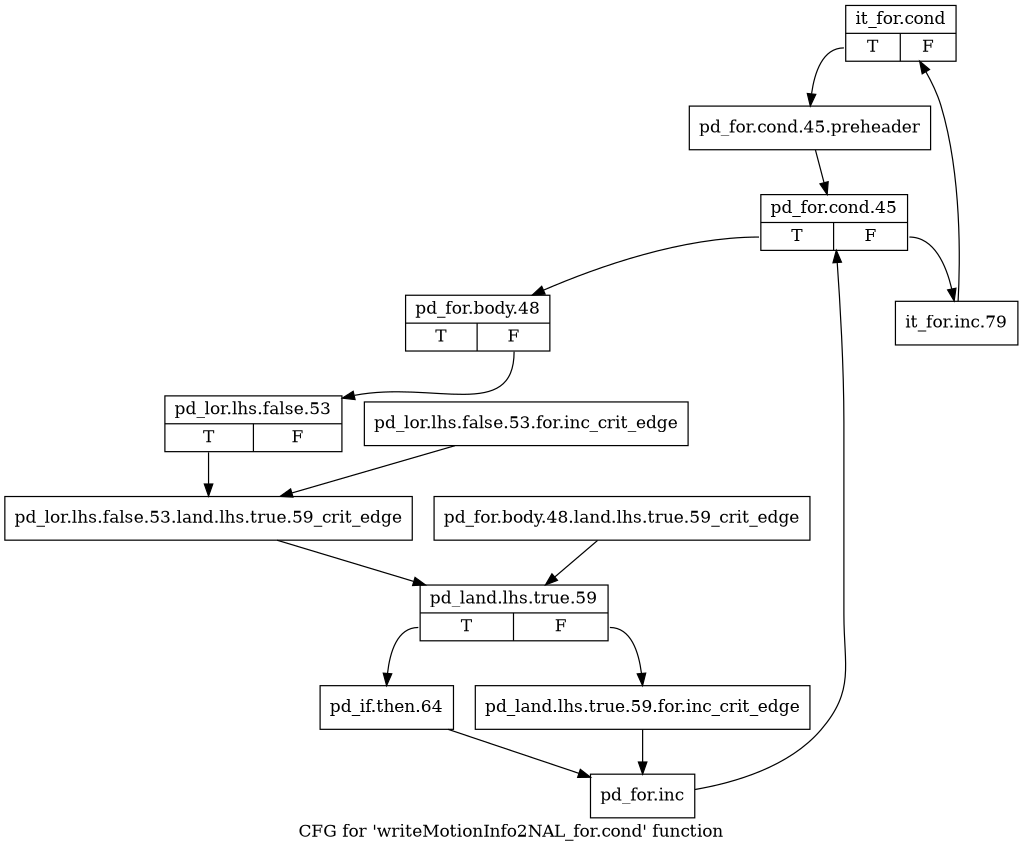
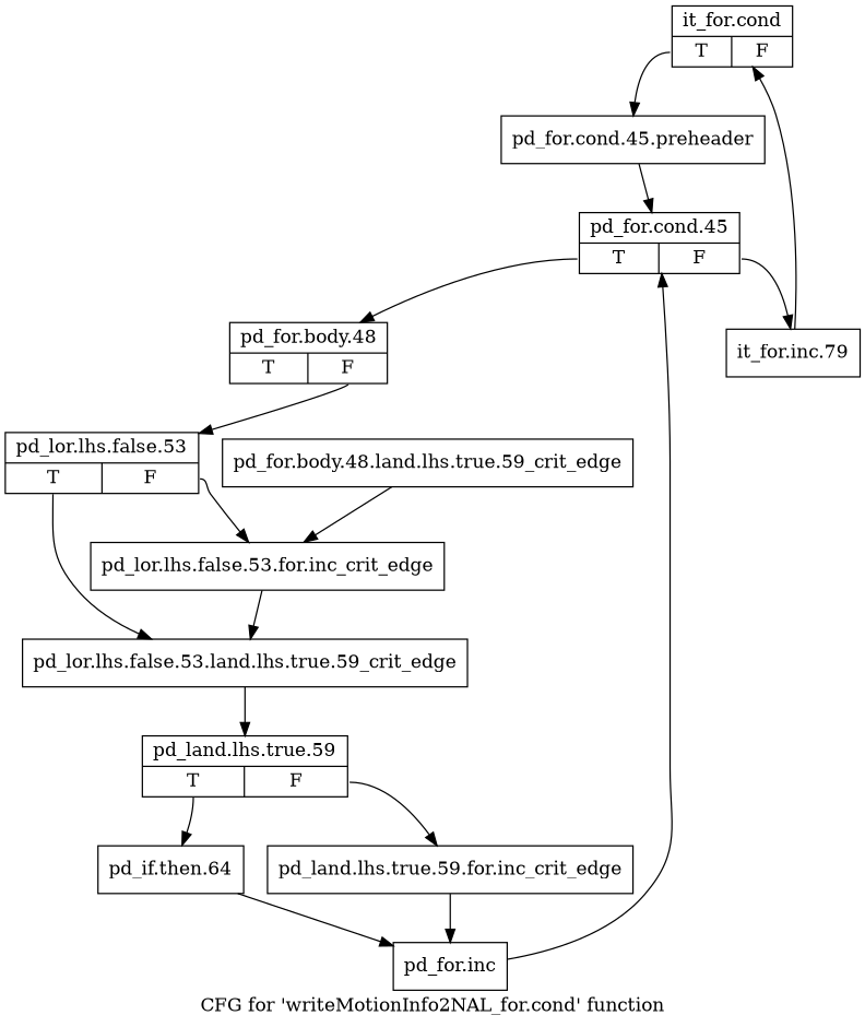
  digraph {
    label="CFG for 'writeMotionInfo2NAL_for.cond' function"
    node [shape=record]
    n1 [label="{it_for.cond|{<s0>T|<s1>F}}"]
    n2 [label="{pd_for.cond.45.preheader}"]
    n3 [label="{pd_for.cond.45|{<s0>T|<s1>F}}"]
    n4 [label="{pd_for.body.48|{<s0>T|<s1>F}}"]
    n5 [label="{it_for.inc.79}"]
    n6 [label="{pd_lor.lhs.false.53|{<s0>T|<s1>F}}"]
    n7 [label="{pd_for.body.48.land.lhs.true.59_crit_edge}"]
    n8 [label="{pd_land.lhs.true.59|{<s0>T|<s1>F}}"]
    n9 [label="{pd_lor.lhs.false.53.land.lhs.true.59_crit_edge}"]
    n10 [label="{pd_lor.lhs.false.53.for.inc_crit_edge}"]
    n11 [label="{pd_if.then.64}"]
    n12 [label="{pd_land.lhs.true.59.for.inc_crit_edge}"]
    n13 [label="{pd_for.inc}"]
    n1 -> n2 [tailport=s0]
    n2 -> n3
    n3 -> n4 [tailport=s0]
    n3 -> n5 [tailport=s1]
    n4 -> n6 [tailport=s1]
    n5 -> n1
    n6 -> n9 [tailport=s0]
-   n7 -> n8
+   n6 -> n10 [tailport=s1]
+   n7 -> n10
    n8 -> n11 [tailport=s0]
    n8 -> n12 [tailport=s1]
    n9 -> n8
    n10 -> n9
    n11 -> n13
    n12 -> n13
    n13 -> n3
  }
